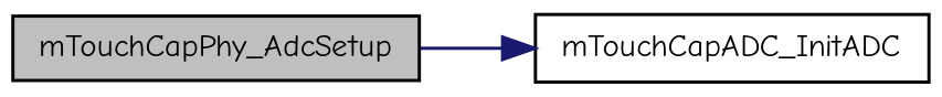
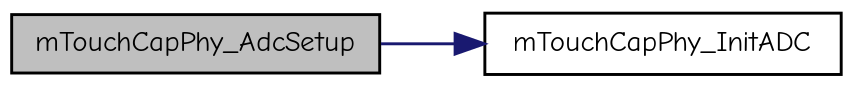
  digraph {
    rankdir=LR
    fontname="Comic Neue"
    node [color=black fontname="Comic Neue" fontsize=10 shape=record style=filled]
    n1 [fillcolor=grey75 fontcolor=black height=0.2 label=mTouchCapPhy_AdcSetup width=0.4]
-   n2 [fillcolor=white height=0.2 label=mTouchCapADC_InitADC width=0.4]
+   n2 [fillcolor=white height=0.2 label=mTouchCapPhy_InitADC width=0.4]
    n1 -> n2 [color=midnightblue fontname="Comic Neue" fontsize=10 labelfontname=Helvetica labelfontsize=10 style=solid]
  }
